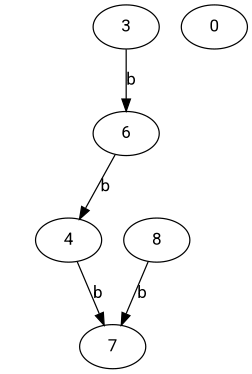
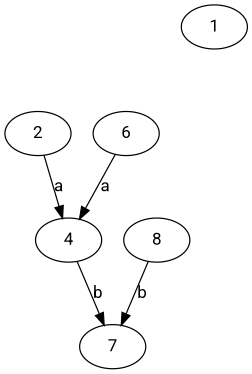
  strict digraph {
    fontname=Roboto
    node [fontname=Roboto]
    edge [fontname=Roboto]
+   2
    4
    7
-   3
    6
    n6 [label=8]
-   1 [label=0]
+   1
+   2 -> 4 [label=a]
    4 -> 7 [label=b]
-   3 -> 6 [label=b]
-   6 -> 4 [label=b]
+   6 -> 4 [label=a]
    n6 -> 7 [label=b]
  }
